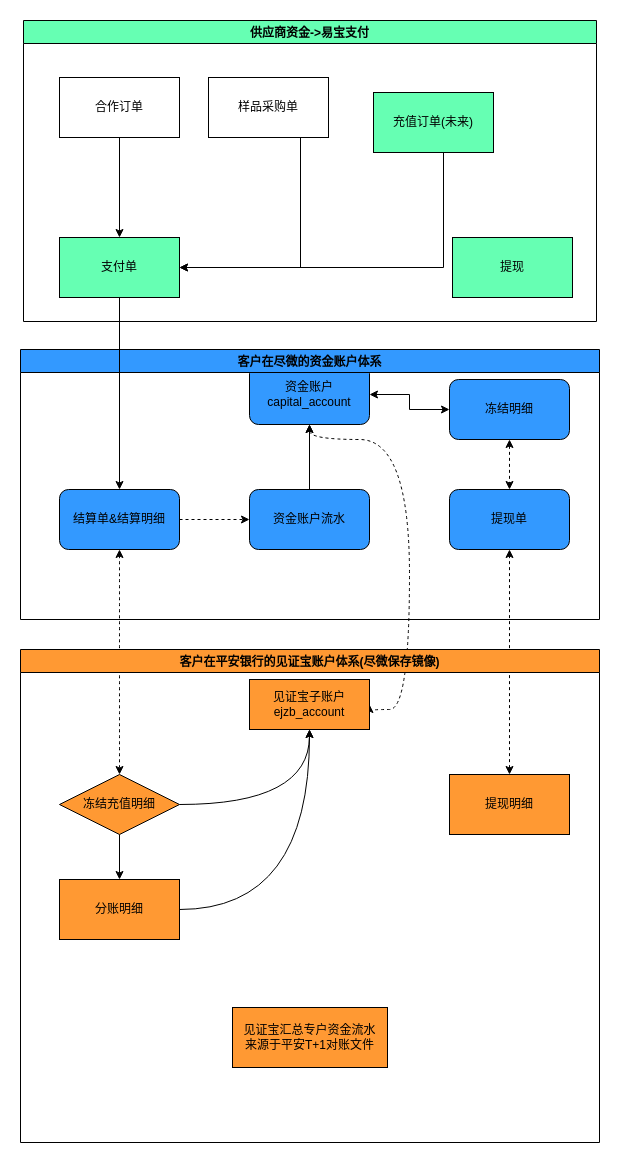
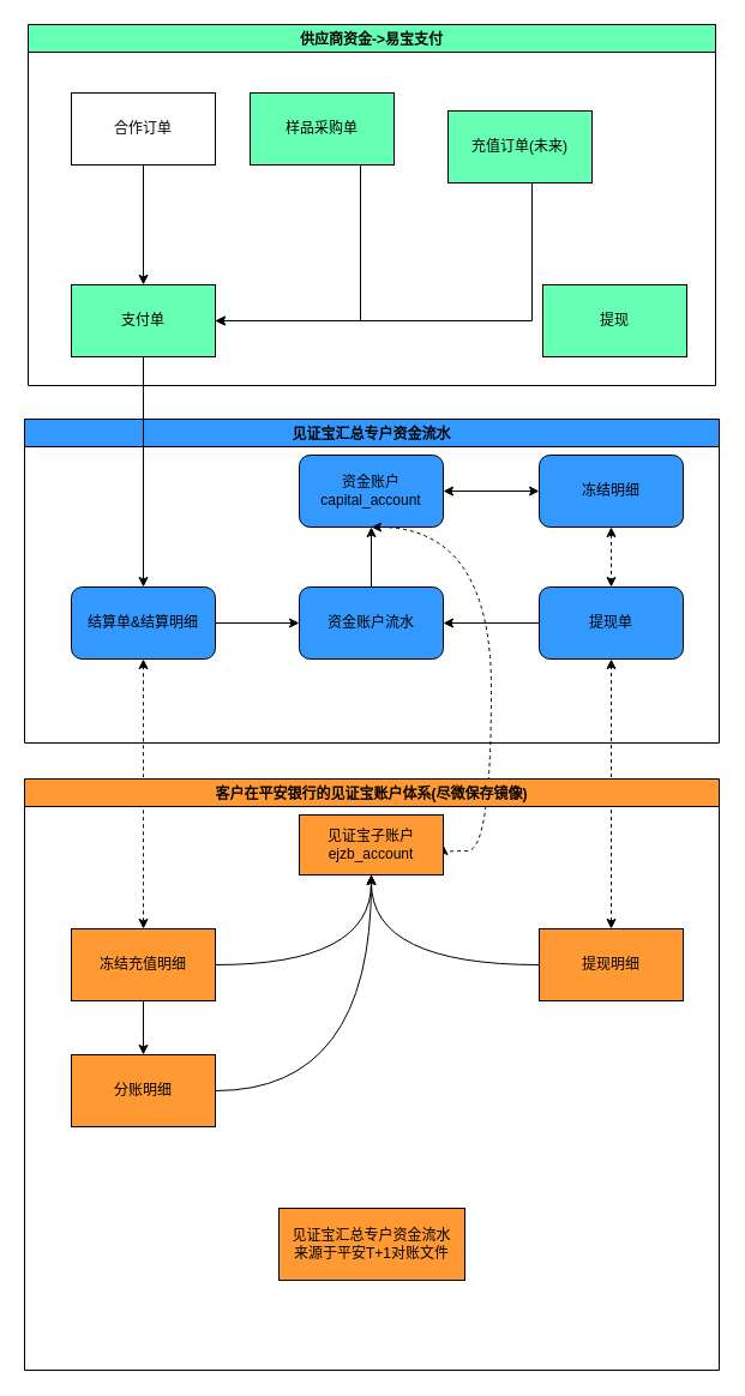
  <mxCell id="0" />
  <mxCell id="1" parent="0" />
- <mxCell id="2" value="资金账户&lt;br&gt;capital_account" style="rounded=1;whiteSpace=wrap;html=1;fillColor=#3399FF;" parent="1" vertex="1"><mxGeometry x="249" y="364" width="120" height="60" as="geometry" /></mxCell>
- <mxCell id="3" style="edgeStyle=orthogonalEdgeStyle;rounded=0;orthogonalLoop=1;jettySize=auto;html=1;entryX=0;entryY=0.5;entryDx=0;entryDy=0;dashed=1;" parent="1" source="4" target="8" edge="1"><mxGeometry relative="1" as="geometry" /></mxCell>
+ <mxCell id="2" value="资金账户&lt;br&gt;capital_account" style="rounded=1;whiteSpace=wrap;html=1;fillColor=#3399FF;" parent="1" vertex="1"><mxGeometry x="249" y="379" width="120" height="60" as="geometry" /></mxCell>
+ <mxCell id="3" style="edgeStyle=orthogonalEdgeStyle;rounded=0;orthogonalLoop=1;jettySize=auto;html=1;entryX=0;entryY=0.5;entryDx=0;entryDy=0;" parent="1" source="4" target="8" edge="1"><mxGeometry relative="1" as="geometry" /></mxCell>
  <mxCell id="4" value="结算单&amp;amp;结算明细" style="rounded=1;whiteSpace=wrap;html=1;fillColor=#3399FF;" parent="1" vertex="1"><mxGeometry x="59" y="489" width="120" height="60" as="geometry" /></mxCell>
+ <mxCell id="5" style="edgeStyle=orthogonalEdgeStyle;rounded=0;orthogonalLoop=1;jettySize=auto;html=1;entryX=1;entryY=0.5;entryDx=0;entryDy=0;" parent="1" source="6" target="8" edge="1"><mxGeometry relative="1" as="geometry" /></mxCell>
  <mxCell id="6" value="提现单" style="rounded=1;whiteSpace=wrap;html=1;fillColor=#3399FF;" parent="1" vertex="1"><mxGeometry x="449" y="489" width="120" height="60" as="geometry" /></mxCell>
  <mxCell id="7" style="edgeStyle=orthogonalEdgeStyle;rounded=0;orthogonalLoop=1;jettySize=auto;html=1;entryX=0.5;entryY=1;entryDx=0;entryDy=0;" parent="1" source="8" target="2" edge="1"><mxGeometry relative="1" as="geometry" /></mxCell>
  <mxCell id="8" value="资金账户流水" style="rounded=1;whiteSpace=wrap;html=1;fillColor=#3399FF;" parent="1" vertex="1"><mxGeometry x="249" y="489" width="120" height="60" as="geometry" /></mxCell>
  <mxCell id="9" style="edgeStyle=orthogonalEdgeStyle;rounded=0;orthogonalLoop=1;jettySize=auto;html=1;entryX=0.5;entryY=1;entryDx=0;entryDy=0;dashed=1;curved=1;startArrow=classic;startFill=1;exitX=1;exitY=0.5;exitDx=0;exitDy=0;" parent="1" source="10" target="2" edge="1"><mxGeometry relative="1" as="geometry"><Array as="points"><mxPoint x="409" y="709" /><mxPoint x="409" y="439" /></Array></mxGeometry></mxCell>
  <mxCell id="10" value="见证宝子账户&lt;br&gt;ejzb_account" style="rounded=0;whiteSpace=wrap;html=1;fillColor=#FF9933;" parent="1" vertex="1"><mxGeometry x="249" y="679" width="120" height="50" as="geometry" /></mxCell>
  <mxCell id="11" style="edgeStyle=orthogonalEdgeStyle;rounded=0;orthogonalLoop=1;jettySize=auto;html=1;entryX=0.5;entryY=0;entryDx=0;entryDy=0;" parent="1" source="14" target="16" edge="1"><mxGeometry relative="1" as="geometry" /></mxCell>
  <mxCell id="12" style="edgeStyle=orthogonalEdgeStyle;rounded=0;orthogonalLoop=1;jettySize=auto;html=1;entryX=0.5;entryY=1;entryDx=0;entryDy=0;curved=1;" parent="1" source="14" target="10" edge="1"><mxGeometry relative="1" as="geometry" /></mxCell>
  <mxCell id="13" style="edgeStyle=orthogonalEdgeStyle;curved=1;rounded=0;orthogonalLoop=1;jettySize=auto;html=1;entryX=0.5;entryY=1;entryDx=0;entryDy=0;dashed=1;startArrow=classic;startFill=1;" parent="1" source="14" target="4" edge="1"><mxGeometry relative="1" as="geometry" /></mxCell>
- <mxCell id="14" value="冻结充值明细" style="rhombus;whiteSpace=wrap;html=1;fillColor=#FF9933;" parent="1" vertex="1"><mxGeometry x="59" y="774" width="120" height="60" as="geometry" /></mxCell>
+ <mxCell id="14" value="冻结充值明细" style="rounded=0;whiteSpace=wrap;html=1;fillColor=#FF9933;" parent="1" vertex="1"><mxGeometry x="59" y="774" width="120" height="60" as="geometry" /></mxCell>
  <mxCell id="15" style="edgeStyle=orthogonalEdgeStyle;rounded=0;orthogonalLoop=1;jettySize=auto;html=1;entryX=0.5;entryY=1;entryDx=0;entryDy=0;curved=1;" parent="1" source="16" target="10" edge="1"><mxGeometry relative="1" as="geometry" /></mxCell>
  <mxCell id="16" value="分账明细" style="rounded=0;whiteSpace=wrap;html=1;fillColor=#FF9933;" parent="1" vertex="1"><mxGeometry x="59" y="879" width="120" height="60" as="geometry" /></mxCell>
+ <mxCell id="17" style="edgeStyle=orthogonalEdgeStyle;rounded=0;orthogonalLoop=1;jettySize=auto;html=1;entryX=0.5;entryY=1;entryDx=0;entryDy=0;curved=1;" parent="1" source="19" target="10" edge="1"><mxGeometry relative="1" as="geometry" /></mxCell>
  <mxCell id="18" style="edgeStyle=orthogonalEdgeStyle;rounded=0;orthogonalLoop=1;jettySize=auto;html=1;entryX=0.5;entryY=1;entryDx=0;entryDy=0;dashed=1;startArrow=classic;startFill=1;" parent="1" source="19" target="6" edge="1"><mxGeometry relative="1" as="geometry" /></mxCell>
  <mxCell id="19" value="提现明细" style="rounded=0;whiteSpace=wrap;html=1;fillColor=#FF9933;" parent="1" vertex="1"><mxGeometry x="449" y="774" width="120" height="60" as="geometry" /></mxCell>
- <mxCell id="20" value="客户在尽微的资金账户体系" style="swimlane;fillColor=#3399FF;" parent="1" vertex="1"><mxGeometry x="20" y="349" width="579" height="270" as="geometry" /></mxCell>
+ <mxCell id="20" value="见证宝汇总专户资金流水" style="swimlane;fillColor=#3399FF;" parent="1" vertex="1"><mxGeometry x="20" y="349" width="579" height="270" as="geometry" /></mxCell>
  <mxCell id="21" value="冻结明细" style="rounded=1;whiteSpace=wrap;html=1;fillColor=#3399FF;" vertex="1" parent="20"><mxGeometry x="429" y="30" width="120" height="60" as="geometry" /></mxCell>
  <mxCell id="22" value="客户在平安银行的见证宝账户体系(尽微保存镜像)" style="swimlane;fillColor=#FF9933;" parent="1" vertex="1"><mxGeometry x="20" y="649" width="579" height="493" as="geometry" /></mxCell>
  <mxCell id="23" value="见证宝汇总专户资金流水&lt;br&gt;来源于平安T+1对账文件" style="rounded=0;whiteSpace=wrap;html=1;fillColor=#FF9933;" vertex="1" parent="22"><mxGeometry x="212" y="358" width="155" height="60" as="geometry" /></mxCell>
  <mxCell id="24" value="供应商资金-&gt;易宝支付" style="swimlane;fillColor=#66FFB3;" vertex="1" parent="1"><mxGeometry x="23" y="20" width="573" height="301" as="geometry" /></mxCell>
  <mxCell id="25" value="合作订单" style="rounded=0;whiteSpace=wrap;html=1;" vertex="1" parent="24"><mxGeometry x="36" y="57" width="120" height="60" as="geometry" /></mxCell>
  <mxCell id="26" value="支付单" style="rounded=0;whiteSpace=wrap;html=1;fillColor=#66FFB3;" vertex="1" parent="24"><mxGeometry x="36" y="217" width="120" height="60" as="geometry" /></mxCell>
  <mxCell id="27" style="edgeStyle=orthogonalEdgeStyle;rounded=0;orthogonalLoop=1;jettySize=auto;html=1;entryX=0.5;entryY=0;entryDx=0;entryDy=0;" edge="1" parent="24" source="25" target="26"><mxGeometry relative="1" as="geometry" /></mxCell>
  <mxCell id="28" style="edgeStyle=orthogonalEdgeStyle;rounded=0;orthogonalLoop=1;jettySize=auto;html=1;entryX=1;entryY=0.5;entryDx=0;entryDy=0;" edge="1" parent="24" source="29" target="26"><mxGeometry relative="1" as="geometry"><mxPoint x="101" y="216" as="targetPoint" /><Array as="points"><mxPoint x="277" y="247" /></Array></mxGeometry></mxCell>
- <mxCell id="29" value="样品采购单" style="rounded=0;whiteSpace=wrap;html=1;" vertex="1" parent="24"><mxGeometry x="185" y="57" width="120" height="60" as="geometry" /></mxCell>
+ <mxCell id="29" value="样品采购单" style="rounded=0;whiteSpace=wrap;html=1;fillColor=#66ffb3;" vertex="1" parent="24"><mxGeometry x="185" y="57" width="120" height="60" as="geometry" /></mxCell>
  <mxCell id="30" style="edgeStyle=orthogonalEdgeStyle;rounded=0;orthogonalLoop=1;jettySize=auto;html=1;entryX=1;entryY=0.5;entryDx=0;entryDy=0;" edge="1" parent="24" source="31" target="26"><mxGeometry relative="1" as="geometry"><Array as="points"><mxPoint x="420" y="247" /></Array></mxGeometry></mxCell>
  <mxCell id="31" value="充值订单(未来)" style="rounded=0;whiteSpace=wrap;html=1;fillColor=#66FFB3;" vertex="1" parent="24"><mxGeometry x="350" y="72" width="120" height="60" as="geometry" /></mxCell>
  <mxCell id="32" value="提现" style="rounded=0;whiteSpace=wrap;html=1;fillColor=#66FFB3;" vertex="1" parent="24"><mxGeometry x="429" y="217" width="120" height="60" as="geometry" /></mxCell>
  <mxCell id="33" style="edgeStyle=orthogonalEdgeStyle;rounded=0;orthogonalLoop=1;jettySize=auto;html=1;entryX=0.5;entryY=0;entryDx=0;entryDy=0;" edge="1" parent="1" source="26" target="4"><mxGeometry relative="1" as="geometry" /></mxCell>
  <mxCell id="34" style="edgeStyle=orthogonalEdgeStyle;rounded=0;orthogonalLoop=1;jettySize=auto;html=1;entryX=0.5;entryY=0;entryDx=0;entryDy=0;startArrow=classic;startFill=1;dashed=1;" edge="1" parent="1" source="21" target="6"><mxGeometry relative="1" as="geometry" /></mxCell>
  <mxCell id="35" style="edgeStyle=orthogonalEdgeStyle;rounded=0;orthogonalLoop=1;jettySize=auto;html=1;entryX=1;entryY=0.5;entryDx=0;entryDy=0;startArrow=classic;startFill=1;" edge="1" parent="1" source="21" target="2"><mxGeometry relative="1" as="geometry" /></mxCell>
